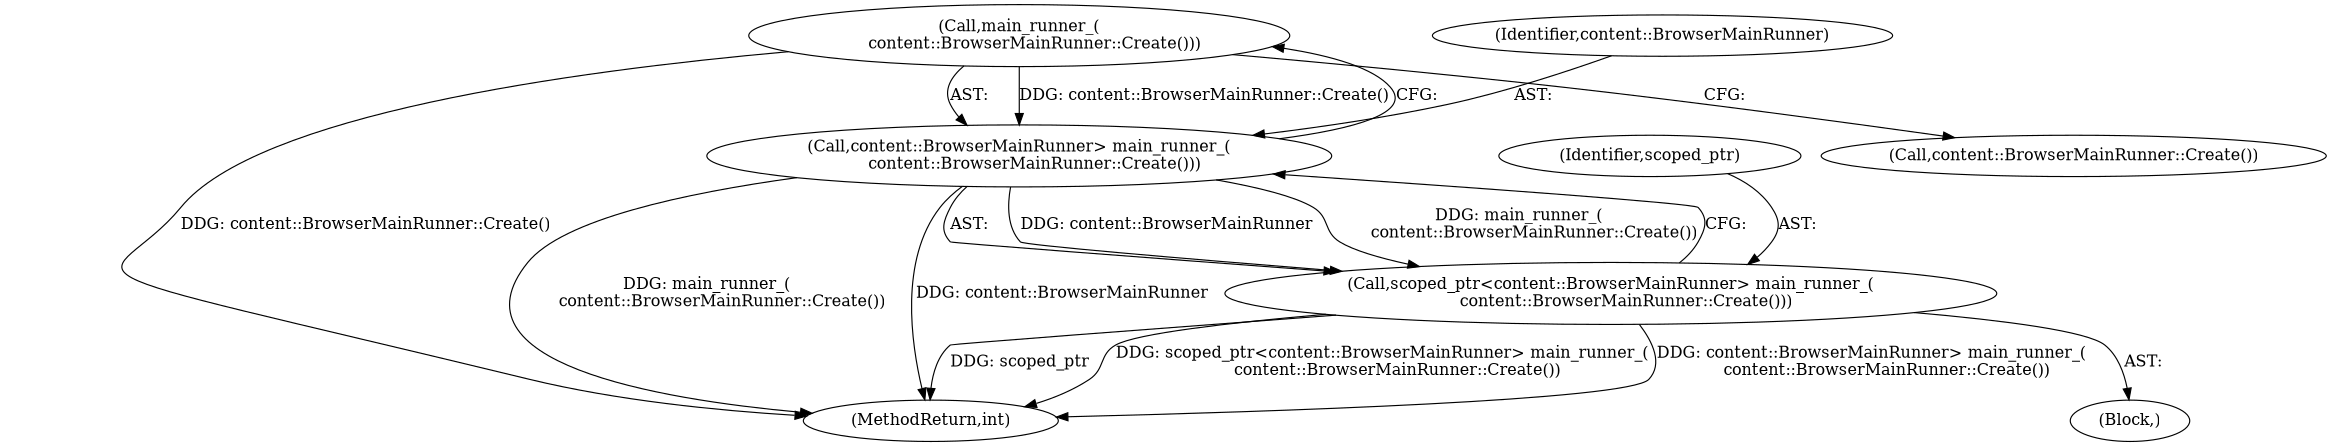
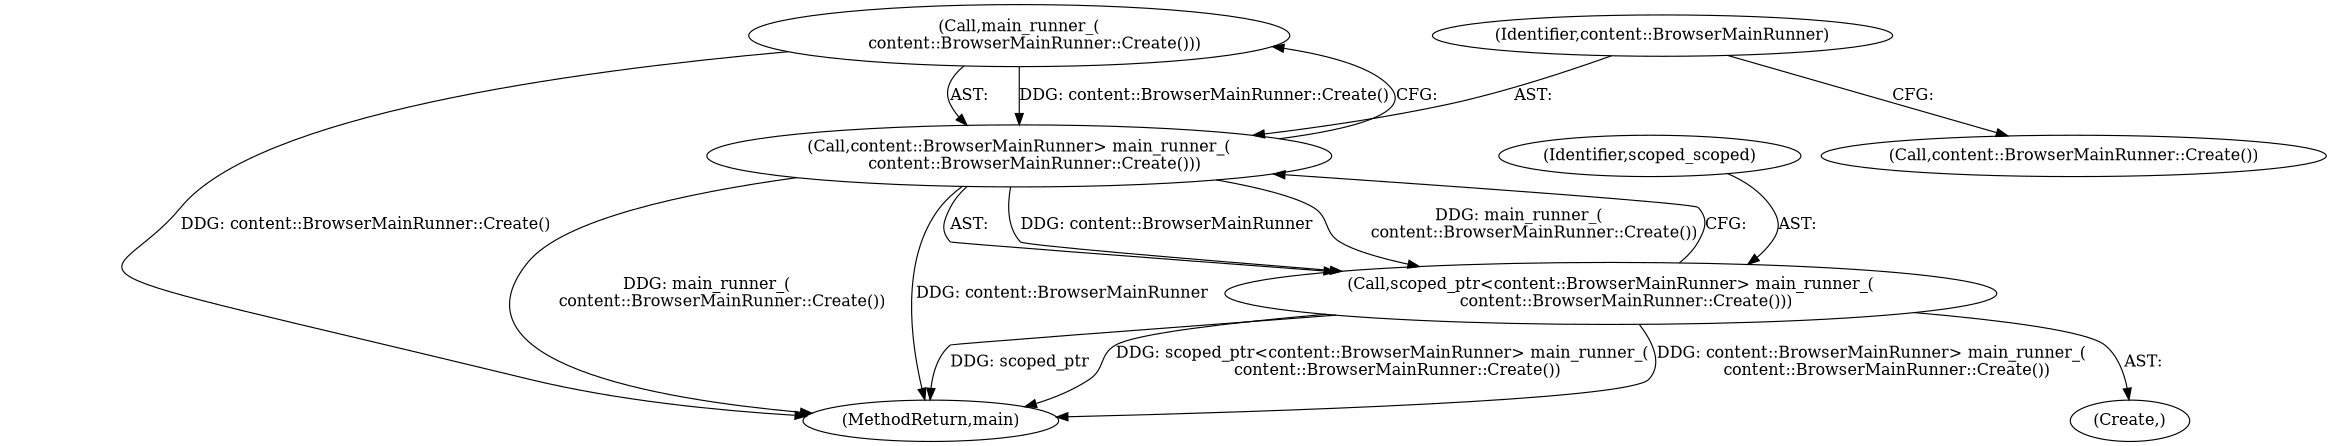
  digraph {
    n1 [label="(Call,main_runner_(\n      content::BrowserMainRunner::Create()))"]
    n2 [label="(Call,content::BrowserMainRunner> main_runner_(\n      content::BrowserMainRunner::Create()))"]
    n3 [label="(Call,content::BrowserMainRunner::Create())"]
-   n4 [label="(MethodReturn,int)"]
+   n4 [label="(MethodReturn,main)"]
    n5 [label="(Call,scoped_ptr<content::BrowserMainRunner> main_runner_(\n      content::BrowserMainRunner::Create()))"]
-   n6 [label="(Block,)"]
+   n6 [label="(Create,)"]
    n7 [label="(Identifier,content::BrowserMainRunner)"]
-   n8 [label="(Identifier,scoped_ptr)"]
+   n8 [label="(Identifier,scoped_scoped)"]
    n1 -> n2 [label="AST: "]
    n1 -> n2 [label="DDG: content::BrowserMainRunner::Create()"]
-   n1 -> n3 [label="CFG: "]
+   n7 -> n3 [label="CFG: "]
    n1 -> n4 [label="DDG: content::BrowserMainRunner::Create()"]
    n2 -> n1 [label="CFG: "]
    n2 -> n4 [label="DDG: main_runner_(\n      content::BrowserMainRunner::Create())"]
    n2 -> n4 [label="DDG: content::BrowserMainRunner"]
    n2 -> n5 [label="AST: "]
    n2 -> n5 [label="DDG: content::BrowserMainRunner"]
    n2 -> n5 [label="DDG: main_runner_(\n      content::BrowserMainRunner::Create())"]
    n5 -> n2 [label="CFG: "]
    n5 -> n4 [label="DDG: scoped_ptr"]
    n5 -> n4 [label="DDG: scoped_ptr<content::BrowserMainRunner> main_runner_(\n      content::BrowserMainRunner::Create())"]
    n5 -> n4 [label="DDG: content::BrowserMainRunner> main_runner_(\n      content::BrowserMainRunner::Create())"]
    n5 -> n6 [label="AST: "]
    n7 -> n2 [label="AST: "]
    n8 -> n5 [label="AST: "]
  }
